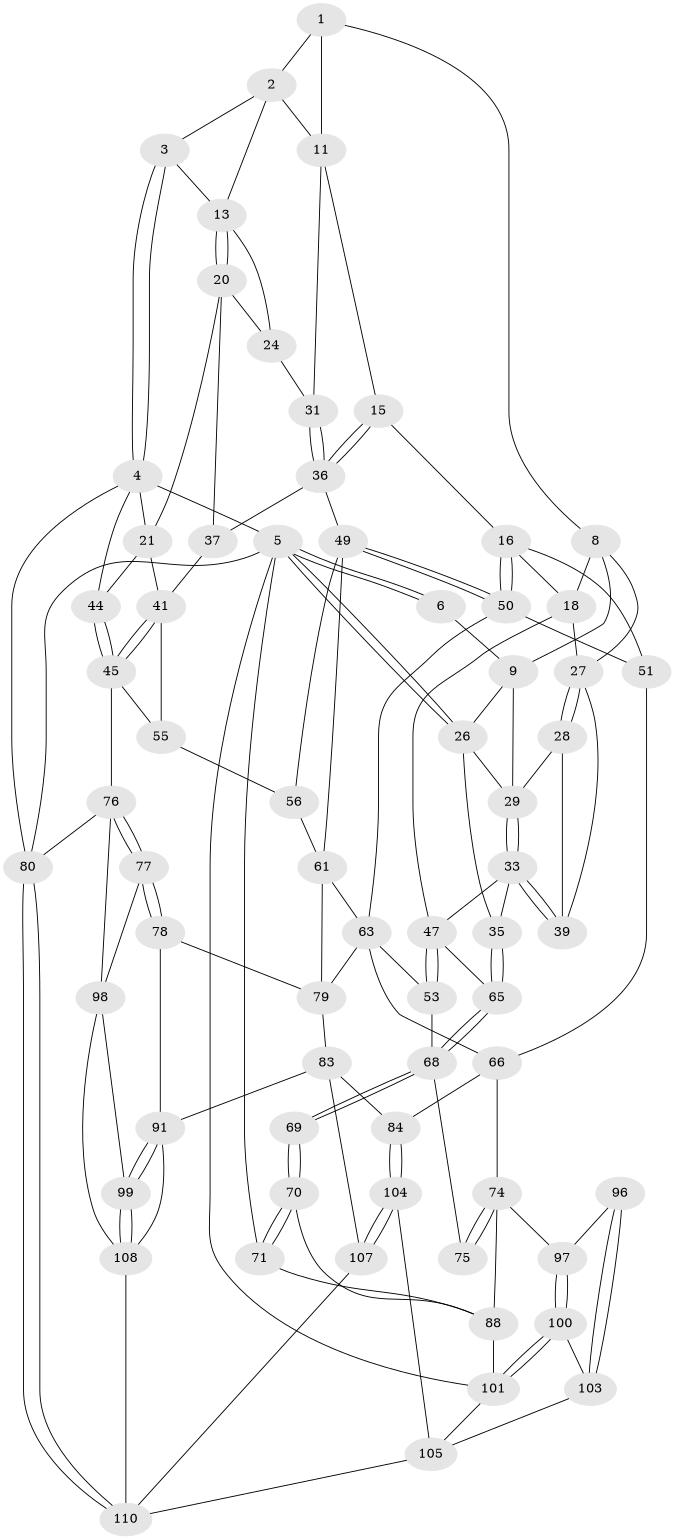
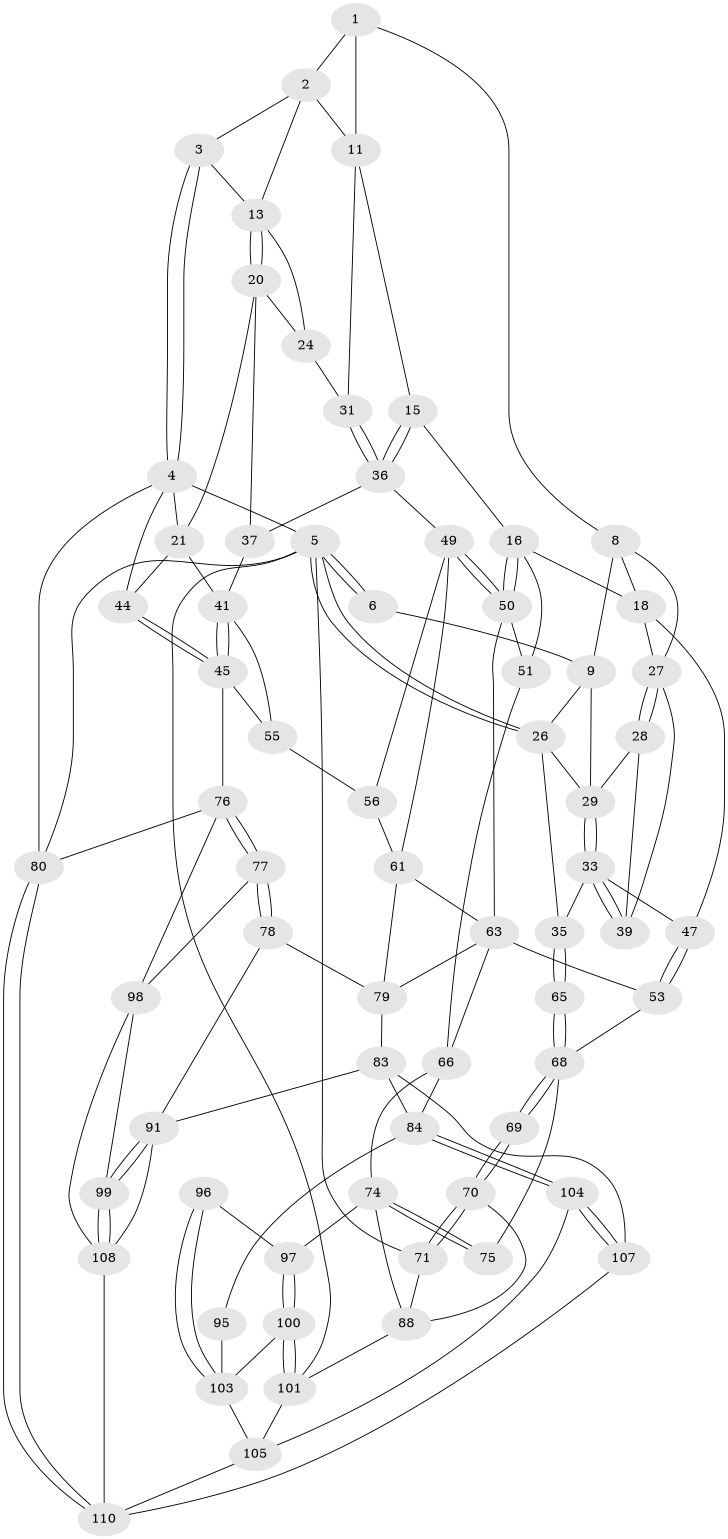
  graph {
    node [color=gray90 style=filled]
    1 [super="+7"]
    2 [super="+10"]
    8 [super="+19"]
    11 [super="+12"]
    3
    13 [super="+14"]
    9 [super="+25"]
    18 [super="+46"]
    27 [super="+43"]
    15
    31
    4 [super="+22"]
    20 [super="+23"]
    24
    5 [super="+72"]
    21 [super="+40"]
    44
    80
    6
    26 [super="+32"]
    71
    101 [super="+114"]
    41 [super="+42"]
    45 [super="+58"]
    110 [super="+111"]
    29 [super="+30"]
    35
    88 [super="+102"]
    105 [super="+113"]
    47 [super="+48"]
    28
    39
    33 [super="+34"]
    16 [super="+17"]
    36 [super="+38"]
    37
    50 [super="+54"]
    51 [super="+52"]
    49 [super="+57"]
    63 [super="+64"]
    66 [super="+67"]
    65
    53
    55 [super="+59"]
    68 [super="+73"]
    56 [super="+60"]
    61 [super="+62"]
    76 [super="+81"]
    77 [super="+94"]
    98 [super="+112"]
    79 [super="+82"]
    74 [super="+87"]
    84 [super="+85"]
    69 [super="+86"]
    75
    83 [super="+93"]
    97
+   95
    104
    70 [super="+89"]
    100
    78 [super="+90"]
    99
    108 [super="+109"]
    91 [super="+92"]
    107
    103 [super="+106"]
    96
    1 -- 2
    1 -- 8
    1 -- 11
    2 -- 11
    2 -- 3
    2 -- 13
    8 -- 9
    8 -- 18
    8 -- 27
    11 -- 15
    11 -- 31
    3 -- 13
    3 -- 4
    3 -- 4
    13 -- 20
    13 -- 20
    13 -- 24
    9 -- 26
    9 -- 29
    18 -- 27
    18 -- 47
    27 -- 28
    27 -- 28
    27 -- 39
    15 -- 16
    15 -- 36
    15 -- 36
    31 -- 36
    31 -- 36
    4 -- 5
    4 -- 21
    4 -- 44
    4 -- 80
    20 -- 24
    20 -- 21
    20 -- 37
    24 -- 31
    5 -- 80
    5 -- 6
    5 -- 6
    5 -- 26
    5 -- 26
    5 -- 71
    5 -- 101
    21 -- 44
    21 -- 41
    44 -- 45
    44 -- 45
    80 -- 110
    80 -- 110
    6 -- 9
    26 -- 29
    26 -- 35
    71 -- 88
    101 -- 105
    41 -- 45
    41 -- 45
    41 -- 55
    45 -- 55
    45 -- 76
    29 -- 33
    29 -- 33
    35 -- 65
    35 -- 65
    88 -- 101
    105 -- 110
-   47 -- 65
    47 -- 53
    47 -- 53
    28 -- 29
    28 -- 39
    33 -- 35
    33 -- 47
    33 -- 39
    33 -- 39
    16 -- 18
    16 -- 50
    16 -- 50
    16 -- 51
    36 -- 37
    36 -- 49
    37 -- 41
    50 -- 51
    50 -- 63
    51 -- 66
    49 -- 50
    49 -- 50
    49 -- 56
    49 -- 61
    63 -- 66
    63 -- 53
    63 -- 79
    66 -- 74
    66 -- 84
    65 -- 68
    65 -- 68
    53 -- 68
    55 -- 56 [weight=2]
    68 -- 69
    68 -- 69
    68 -- 75
    56 -- 61
    61 -- 63
    61 -- 79
    76 -- 80
    76 -- 77
    76 -- 77
    76 -- 98
    77 -- 98
    77 -- 78 [weight=2]
    77 -- 78
    98 -- 99
    98 -- 108
    79 -- 83
    74 -- 88
    74 -- 75
    74 -- 75
    74 -- 97
+   84 -- 95
    84 -- 104
    84 -- 104
    69 -- 70 [weight=2]
    69 -- 70
    83 -- 84
    83 -- 91
    83 -- 107
    97 -- 100
    97 -- 100
+   95 -- 103
    104 -- 105
    104 -- 107
    104 -- 107
    70 -- 71
    70 -- 71
    70 -- 88
    100 -- 101
    100 -- 101
    100 -- 103
    78 -- 79
    78 -- 91
    99 -- 108
    99 -- 108
    108 -- 110
    91 -- 99
    91 -- 99
    91 -- 108
    107 -- 110
    103 -- 105
    96 -- 97
    96 -- 103
    96 -- 103
  }
